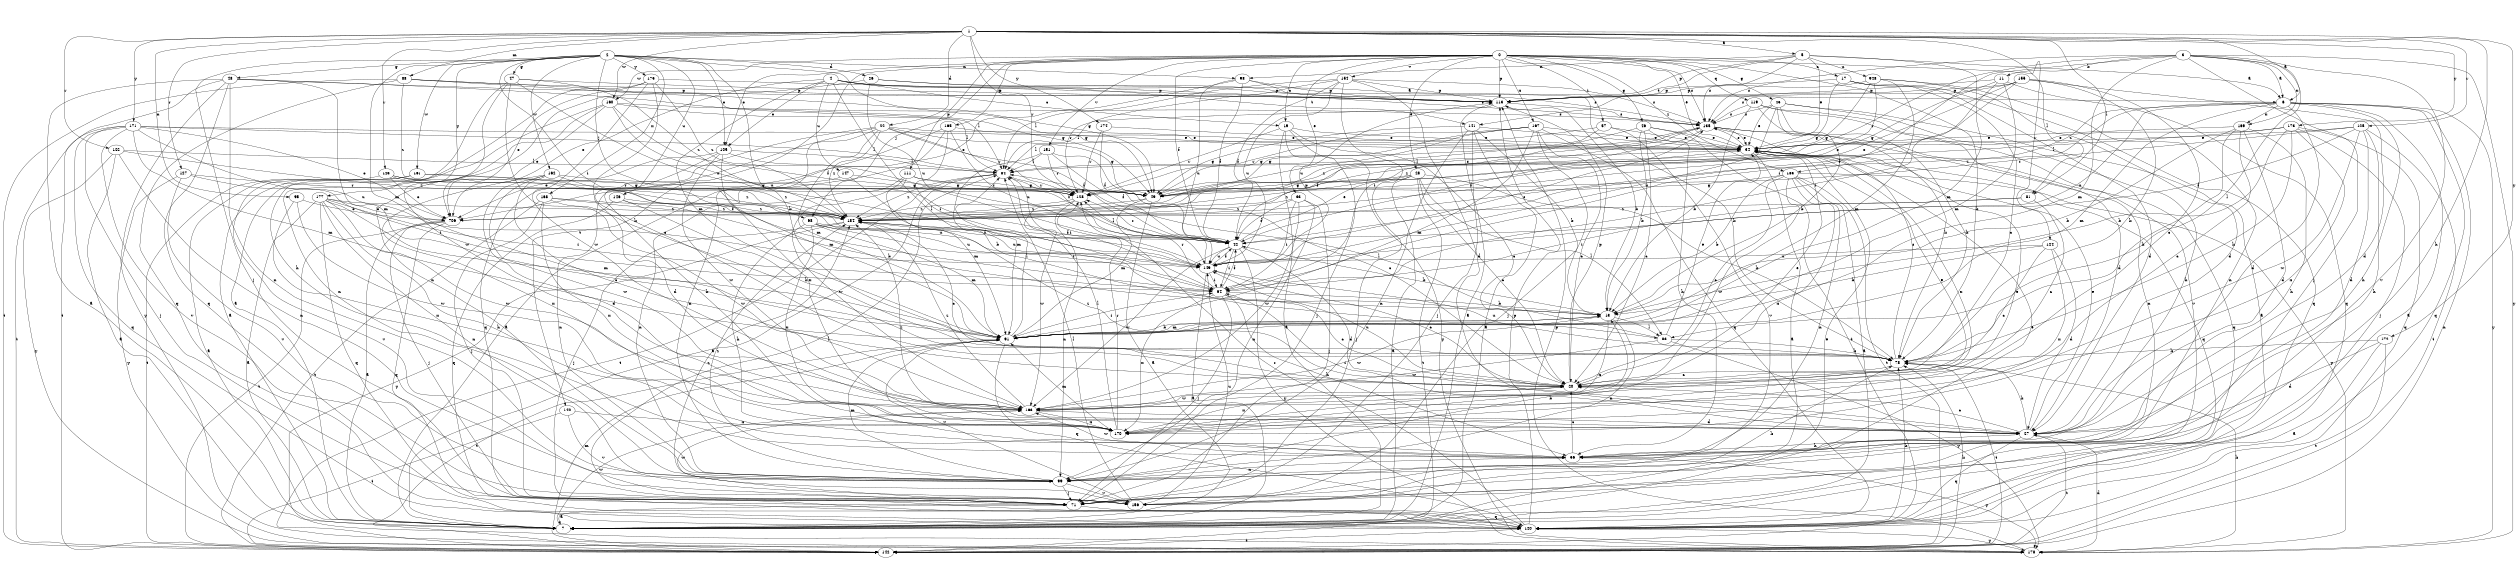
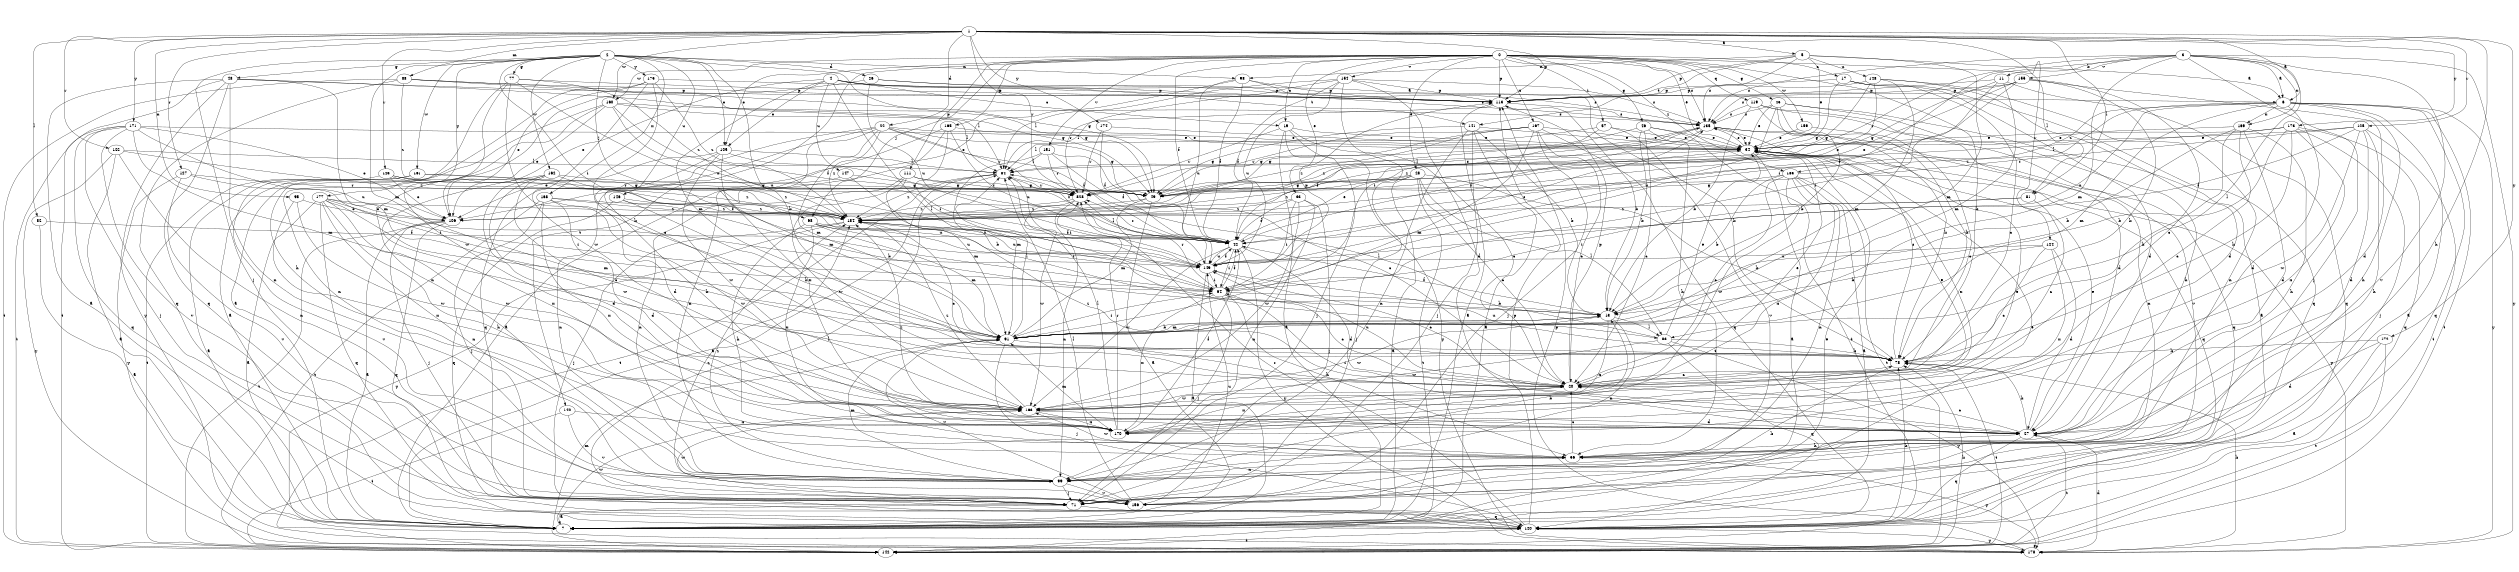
  strict digraph {
    0
    17
    19
    28
    33
    34
    42
    45
    46
    57
    68
    78
    81
    105
    111
    113
    119
    135
    140
    151
    154
+   159
    160
    165
    167
    183
    49
    27
    120
    20
-   128
+   128 [label=828]
    71
    178
    7
    83
    142
    184
    64
    163
    99
    170
    84
    149
    56
    13
    156
    91
-   106 [label=706]
+   106
    1
    5
    6
    22
+   82
    88
    95
    122
    123
    124
    125
    127
    171
    172
    173
    174
    98
    141
-   148 [label=948]
+   148
    169
    2
    26
-   47
+   47 [label=77]
    48
    146
    161
    162
    168
    175
    177
    3
    11
    155
    4
    147
    0 -> 17 [label=c]
    0 -> 19 [label=c]
    0 -> 28 [label=e]
    0 -> 33 [label=e]
    0 -> 34 [label=e]
    0 -> 42 [label=f]
    0 -> 45 [label=g]
    0 -> 46 [label=g]
    0 -> 57 [label=i]
    0 -> 68 [label=j]
    0 -> 78 [label=k]
    0 -> 81 [label=l]
    0 -> 105 [label=o]
    0 -> 111 [label=p]
    0 -> 113 [label=p]
    0 -> 119 [label=q]
    0 -> 135 [label=s]
    0 -> 140 [label=t]
    0 -> 151 [label=v]
    0 -> 154 [label=v]
+   0 -> 159 [label=w]
    0 -> 160 [label=w]
    0 -> 165 [label=x]
    0 -> 167 [label=x]
    0 -> 183 [label=z]
    17 -> 113 [label=p]
    17 -> 49 [label=g]
    17 -> 27 [label=d]
    17 -> 120 [label=q]
    17 -> 20 [label=c]
    19 -> 34 [label=e]
    19 -> 20 [label=c]
    19 -> 128 [label=r]
    19 -> 71 [label=j]
    19 -> 178 [label=y]
    19 -> 7 [label=a]
    28 -> 78 [label=k]
    28 -> 49 [label=g]
    28 -> 20 [label=c]
    28 -> 71 [label=j]
    28 -> 7 [label=a]
    28 -> 83 [label=l]
    28 -> 142 [label=t]
    28 -> 184 [label=z]
    33 -> 42 [label=f]
    33 -> 71 [label=j]
    33 -> 184 [label=z]
    33 -> 64 [label=i]
    33 -> 163 [label=w]
    33 -> 99 [label=n]
    34 -> 135 [label=s]
    34 -> 120 [label=q]
    34 -> 7 [label=a]
    34 -> 170 [label=x]
    34 -> 84 [label=l]
    42 -> 34 [label=e]
    42 -> 27 [label=d]
    42 -> 128 [label=r]
    42 -> 178 [label=y]
    42 -> 64 [label=i]
    42 -> 163 [label=w]
    42 -> 149 [label=u]
    45 -> 34 [label=e]
    45 -> 78 [label=k]
    45 -> 135 [label=s]
    45 -> 7 [label=a]
    45 -> 149 [label=u]
    45 -> 56 [label=h]
    45 -> 13 [label=b]
    46 -> 34 [label=e]
    46 -> 42 [label=f]
    46 -> 20 [label=c]
    46 -> 142 [label=t]
    46 -> 56 [label=h]
    46 -> 13 [label=b]
    57 -> 34 [label=e]
    57 -> 184 [label=z]
    57 -> 84 [label=l]
    57 -> 156 [label=v]
    68 -> 42 [label=f]
    68 -> 64 [label=i]
    68 -> 170 [label=x]
    68 -> 149 [label=u]
    68 -> 56 [label=h]
    68 -> 91 [label=m]
    78 -> 135 [label=s]
    78 -> 20 [label=c]
    78 -> 142 [label=t]
    78 -> 149 [label=u]
    81 -> 20 [label=c]
    81 -> 184 [label=z]
    81 -> 64 [label=i]
    105 -> 42 [label=f]
    105 -> 27 [label=d]
    105 -> 163 [label=w]
    105 -> 84 [label=l]
    105 -> 91 [label=m]
    105 -> 106 [label=o]
    111 -> 49 [label=g]
    111 -> 128 [label=r]
    111 -> 163 [label=w]
    111 -> 99 [label=n]
    111 -> 91 [label=m]
    113 -> 135 [label=s]
    113 -> 7 [label=a]
    113 -> 84 [label=l]
    113 -> 13 [label=b]
    119 -> 78 [label=k]
    119 -> 135 [label=s]
    119 -> 27 [label=d]
    119 -> 13 [label=b]
    119 -> 156 [label=v]
    135 -> 34 [label=e]
    135 -> 42 [label=f]
    135 -> 49 [label=g]
    135 -> 120 [label=q]
    135 -> 184 [label=z]
    135 -> 99 [label=n]
    140 -> 142 [label=t]
    140 -> 170 [label=x]
    140 -> 156 [label=v]
    151 -> 42 [label=f]
    151 -> 20 [label=c]
    151 -> 128 [label=r]
    151 -> 84 [label=l]
    151 -> 91 [label=m]
    154 -> 42 [label=f]
    154 -> 113 [label=p]
    154 -> 135 [label=s]
    154 -> 27 [label=d]
    154 -> 128 [label=r]
    154 -> 64 [label=i]
    154 -> 84 [label=l]
    154 -> 149 [label=u]
+   159 -> 34 [label=e]
+   159 -> 20 [label=c]
    160 -> 42 [label=f]
    160 -> 135 [label=s]
    160 -> 7 [label=a]
    160 -> 99 [label=n]
    160 -> 84 [label=l]
    160 -> 149 [label=u]
    160 -> 106 [label=o]
    165 -> 34 [label=e]
    165 -> 7 [label=a]
    165 -> 64 [label=i]
    165 -> 99 [label=n]
    165 -> 149 [label=u]
    167 -> 34 [label=e]
    167 -> 49 [label=g]
    167 -> 120 [label=q]
    167 -> 20 [label=c]
    167 -> 128 [label=r]
    167 -> 71 [label=j]
-   167 -> 184 [label=u]
+   167 -> 184 [label=z]
    167 -> 91 [label=m]
    183 -> 49 [label=g]
    183 -> 20 [label=c]
    183 -> 178 [label=y]
    183 -> 7 [label=a]
    183 -> 142 [label=t]
    183 -> 163 [label=w]
    183 -> 99 [label=n]
    183 -> 170 [label=x]
    183 -> 13 [label=b]
    49 -> 135 [label=s]
    49 -> 7 [label=a]
    49 -> 184 [label=z]
    49 -> 91 [label=m]
    27 -> 34 [label=e]
    27 -> 78 [label=k]
    27 -> 120 [label=q]
    27 -> 20 [label=c]
    27 -> 142 [label=t]
    27 -> 184 [label=z]
    27 -> 64 [label=i]
    27 -> 56 [label=h]
    120 -> 78 [label=k]
    120 -> 113 [label=p]
    120 -> 128 [label=r]
    120 -> 178 [label=y]
    120 -> 142 [label=t]
    20 -> 34 [label=e]
    20 -> 113 [label=p]
    20 -> 184 [label=z]
    20 -> 163 [label=w]
    20 -> 170 [label=x]
    20 -> 149 [label=u]
    128 -> 184 [label=z]
    128 -> 163 [label=w]
    128 -> 99 [label=n]
    71 -> 120 [label=q]
    71 -> 7 [label=a]
    71 -> 163 [label=w]
    71 -> 84 [label=l]
    178 -> 78 [label=k]
    178 -> 113 [label=p]
    178 -> 27 [label=d]
    7 -> 34 [label=e]
    7 -> 163 [label=w]
    83 -> 34 [label=e]
    83 -> 78 [label=k]
+   83 -> 120 [label=q]
    83 -> 178 [label=y]
    83 -> 163 [label=w]
    83 -> 84 [label=l]
    142 -> 78 [label=k]
    142 -> 91 [label=m]
    184 -> 42 [label=f]
    184 -> 20 [label=c]
    184 -> 71 [label=j]
    184 -> 178 [label=y]
    184 -> 149 [label=u]
    64 -> 42 [label=f]
    64 -> 20 [label=c]
    64 -> 128 [label=r]
    64 -> 71 [label=j]
    64 -> 170 [label=x]
    64 -> 56 [label=h]
    64 -> 13 [label=b]
    163 -> 34 [label=e]
    163 -> 27 [label=d]
    163 -> 184 [label=z]
    163 -> 170 [label=x]
    99 -> 71 [label=j]
    99 -> 184 [label=z]
    99 -> 13 [label=b]
    99 -> 156 [label=v]
    99 -> 91 [label=m]
    170 -> 34 [label=e]
+   170 -> 42 [label=f]
    170 -> 128 [label=r]
    170 -> 84 [label=l]
    170 -> 91 [label=m]
    84 -> 128 [label=r]
    84 -> 7 [label=a]
    84 -> 142 [label=t]
    84 -> 184 [label=z]
    84 -> 64 [label=i]
    149 -> 42 [label=f]
    149 -> 113 [label=p]
    149 -> 135 [label=s]
    149 -> 20 [label=c]
    149 -> 7 [label=a]
    149 -> 64 [label=i]
    149 -> 84 [label=l]
    56 -> 20 [label=c]
    56 -> 178 [label=y]
    56 -> 163 [label=w]
    56 -> 99 [label=n]
-   13 -> 42 [label=k]
+   13 -> 42 [label=f]
    13 -> 83 [label=l]
    13 -> 163 [label=w]
    13 -> 99 [label=n]
    13 -> 170 [label=x]
    13 -> 91 [label=m]
    156 -> 34 [label=e]
    156 -> 78 [label=k]
    156 -> 184 [label=z]
    156 -> 84 [label=l]
    156 -> 149 [label=u]
-   91 -> 120 [label=q]
-   91 -> 142 [label=t]
+   91 -> 120 [label=j]
+   91 -> 78 [label=t]
    91 -> 64 [label=i]
    91 -> 84 [label=l]
    91 -> 13 [label=b]
    91 -> 156 [label=v]
    106 -> 120 [label=q]
    106 -> 71 [label=j]
    106 -> 7 [label=a]
    106 -> 142 [label=t]
    1 -> 81 [label=l]
+   1 -> 113 [label=p]
    1 -> 160 [label=w]
    1 -> 128 [label=r]
    1 -> 56 [label=h]
    1 -> 5 [label=a]
    1 -> 6 [label=a]
    1 -> 22 [label=d]
+   1 -> 82 [label=l]
    1 -> 88 [label=m]
    1 -> 95 [label=n]
    1 -> 122 [label=r]
    1 -> 123 [label=r]
    1 -> 124 [label=r]
    1 -> 125 [label=r]
    1 -> 127 [label=r]
    1 -> 171 [label=y]
    1 -> 172 [label=y]
    1 -> 173 [label=y]
    1 -> 174 [label=y]
    5 -> 34 [label=e]
    5 -> 113 [label=p]
    5 -> 135 [label=s]
    5 -> 91 [label=m]
    5 -> 6 [label=a]
    5 -> 98 [label=n]
    5 -> 141 [label=t]
    5 -> 148 [label=u]
    6 -> 183 [label=z]
    6 -> 27 [label=d]
    6 -> 120 [label=q]
    6 -> 178 [label=y]
    6 -> 7 [label=a]
-   6 -> 142 [label=n]
+   6 -> 142 [label=t]
    6 -> 184 [label=z]
    6 -> 149 [label=u]
    6 -> 56 [label=h]
    6 -> 91 [label=m]
    6 -> 169 [label=x]
    22 -> 34 [label=e]
    22 -> 42 [label=f]
    22 -> 49 [label=g]
    22 -> 120 [label=q]
    22 -> 128 [label=r]
    22 -> 184 [label=z]
    22 -> 170 [label=x]
    22 -> 56 [label=h]
    22 -> 91 [label=m]
+   82 -> 42 [label=f]
+   82 -> 7 [label=a]
    88 -> 113 [label=p]
    88 -> 49 [label=g]
    88 -> 120 [label=q]
    88 -> 142 [label=t]
    88 -> 184 [label=z]
    88 -> 84 [label=l]
    95 -> 163 [label=w]
    95 -> 170 [label=x]
    95 -> 106 [label=o]
    122 -> 178 [label=y]
    122 -> 7 [label=a]
    122 -> 184 [label=z]
    122 -> 99 [label=n]
    122 -> 84 [label=l]
    123 -> 49 [label=g]
    123 -> 128 [label=r]
    123 -> 142 [label=t]
    123 -> 184 [label=z]
    123 -> 106 [label=o]
    124 -> 27 [label=d]
    124 -> 20 [label=c]
    124 -> 170 [label=x]
    124 -> 149 [label=u]
    124 -> 13 [label=b]
    125 -> 34 [label=e]
    125 -> 42 [label=f]
    125 -> 27 [label=d]
    125 -> 128 [label=r]
    125 -> 142 [label=t]
    125 -> 163 [label=w]
    125 -> 56 [label=h]
    127 -> 128 [label=r]
    127 -> 178 [label=y]
    127 -> 64 [label=i]
    127 -> 156 [label=v]
    171 -> 34 [label=e]
    171 -> 120 [label=q]
    171 -> 71 [label=j]
    171 -> 142 [label=t]
-   171 -> 84 [label=l]
    171 -> 149 [label=u]
    171 -> 156 [label=v]
    171 -> 91 [label=m]
    171 -> 106 [label=o]
    172 -> 78 [label=k]
    172 -> 27 [label=d]
    172 -> 7 [label=a]
    172 -> 142 [label=t]
    173 -> 34 [label=e]
    173 -> 78 [label=k]
    173 -> 120 [label=q]
    173 -> 71 [label=j]
    173 -> 170 [label=x]
    173 -> 84 [label=l]
    173 -> 13 [label=b]
    174 -> 34 [label=e]
    174 -> 42 [label=f]
    174 -> 128 [label=r]
    98 -> 42 [label=f]
    98 -> 78 [label=k]
    98 -> 113 [label=p]
    98 -> 149 [label=u]
    98 -> 106 [label=o]
    141 -> 34 [label=e]
    141 -> 49 [label=g]
    141 -> 71 [label=j]
    141 -> 7 [label=a]
    141 -> 99 [label=n]
    141 -> 13 [label=b]
    148 -> 113 [label=p]
    148 -> 49 [label=g]
    148 -> 27 [label=d]
    148 -> 99 [label=n]
    148 -> 91 [label=m]
    148 -> 106 [label=o]
    169 -> 34 [label=e]
    169 -> 78 [label=k]
    169 -> 27 [label=d]
    169 -> 20 [label=c]
    169 -> 56 [label=h]
    169 -> 13 [label=b]
    2 -> 68 [label=j]
    2 -> 78 [label=k]
    2 -> 105 [label=o]
    2 -> 49 [label=g]
    2 -> 71 [label=j]
    2 -> 64 [label=i]
    2 -> 91 [label=m]
    2 -> 98 [label=n]
    2 -> 26 [label=d]
    2 -> 47 [label=g]
    2 -> 48 [label=g]
    2 -> 146 [label=u]
    2 -> 161 [label=w]
    2 -> 162 [label=w]
    2 -> 168 [label=x]
    2 -> 175 [label=y]
    2 -> 177 [label=y]
    26 -> 113 [label=p]
    26 -> 135 [label=s]
    26 -> 99 [label=n]
    26 -> 149 [label=u]
    47 -> 78 [label=k]
    47 -> 113 [label=p]
    47 -> 184 [label=z]
    47 -> 163 [label=w]
    47 -> 149 [label=u]
    47 -> 56 [label=h]
    48 -> 113 [label=p]
    48 -> 49 [label=g]
    48 -> 120 [label=q]
    48 -> 178 [label=y]
    48 -> 7 [label=a]
    48 -> 142 [label=t]
    48 -> 99 [label=n]
    48 -> 91 [label=m]
    146 -> 78 [label=k]
    146 -> 120 [label=q]
    146 -> 184 [label=z]
    146 -> 13 [label=b]
    161 -> 49 [label=g]
    161 -> 7 [label=a]
    161 -> 184 [label=z]
    161 -> 156 [label=v]
    162 -> 42 [label=f]
    162 -> 49 [label=g]
    162 -> 27 [label=d]
    162 -> 20 [label=c]
    162 -> 163 [label=w]
    162 -> 170 [label=x]
+   168 -> 27 [label=d]
    168 -> 71 [label=j]
    168 -> 142 [label=t]
    168 -> 184 [label=z]
    168 -> 163 [label=w]
    168 -> 170 [label=x]
    168 -> 149 [label=u]
    175 -> 113 [label=p]
    175 -> 20 [label=c]
    175 -> 7 [label=a]
    175 -> 184 [label=z]
    175 -> 163 [label=w]
    175 -> 106 [label=o]
    177 -> 120 [label=q]
    177 -> 7 [label=a]
    177 -> 184 [label=z]
    177 -> 64 [label=i]
    177 -> 163 [label=w]
    177 -> 99 [label=n]
    177 -> 56 [label=h]
    177 -> 91 [label=m]
    177 -> 106 [label=o]
    3 -> 135 [label=s]
    3 -> 128 [label=r]
    3 -> 71 [label=j]
    3 -> 178 [label=y]
    3 -> 83 [label=l]
    3 -> 64 [label=i]
    3 -> 156 [label=v]
    3 -> 91 [label=m]
    3 -> 6 [label=a]
    3 -> 169 [label=x]
    3 -> 11 [label=b]
+   3 -> 155 [label=v]
    11 -> 113 [label=p]
    11 -> 49 [label=g]
    11 -> 120 [label=q]
    11 -> 64 [label=i]
    11 -> 91 [label=m]
    155 -> 42 [label=f]
    155 -> 78 [label=k]
    155 -> 113 [label=p]
    155 -> 135 [label=s]
    155 -> 27 [label=d]
    155 -> 20 [label=c]
    155 -> 106 [label=o]
    4 -> 19 [label=c]
    4 -> 105 [label=o]
    4 -> 135 [label=s]
    4 -> 83 [label=l]
    4 -> 91 [label=m]
    4 -> 106 [label=o]
    4 -> 6 [label=a]
    4 -> 141 [label=t]
    4 -> 147 [label=u]
    147 -> 49 [label=g]
    147 -> 99 [label=n]
    147 -> 13 [label=b]
  }
